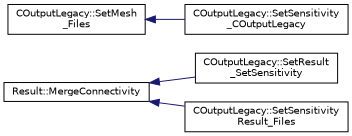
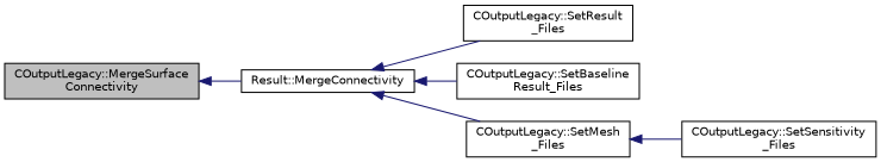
  digraph {
    rankdir=LR
    node [color=black fillcolor=white fontname=Helvetica fontsize=10 shape=record style=filled]
    edge [color=midnightblue dir=back fontname=Helvetica fontsize=10 labelfontname=Helvetica labelfontsize=10 style=solid]
+   n1 [fillcolor=grey75 fontcolor=black height=0.2 label="COutputLegacy::MergeSurface\lConnectivity" width=0.4]
    n2 [height=0.2 label="Result::MergeConnectivity" width=0.4]
-   n3 [height=0.2 label="COutputLegacy::SetResult\l_SetSensitivity" width=0.4]
-   n4 [height=0.2 label="COutputLegacy::SetSensitivity\lResult_Files" width=0.4]
+   n3 [height=0.2 label="COutputLegacy::SetResult\l_Files" width=0.4]
+   n4 [height=0.2 label="COutputLegacy::SetBaseline\lResult_Files" width=0.4]
    n5 [height=0.2 label="COutputLegacy::SetMesh\l_Files" width=0.4]
-   n6 [height=0.2 label="COutputLegacy::SetSensitivity\l_COutputLegacy" width=0.4]
+   n6 [height=0.2 label="COutputLegacy::SetSensitivity\l_Files" width=0.4]
+   n1 -> n2
    n2 -> n3
    n2 -> n4
+   n2 -> n5
    n5 -> n6
  }
